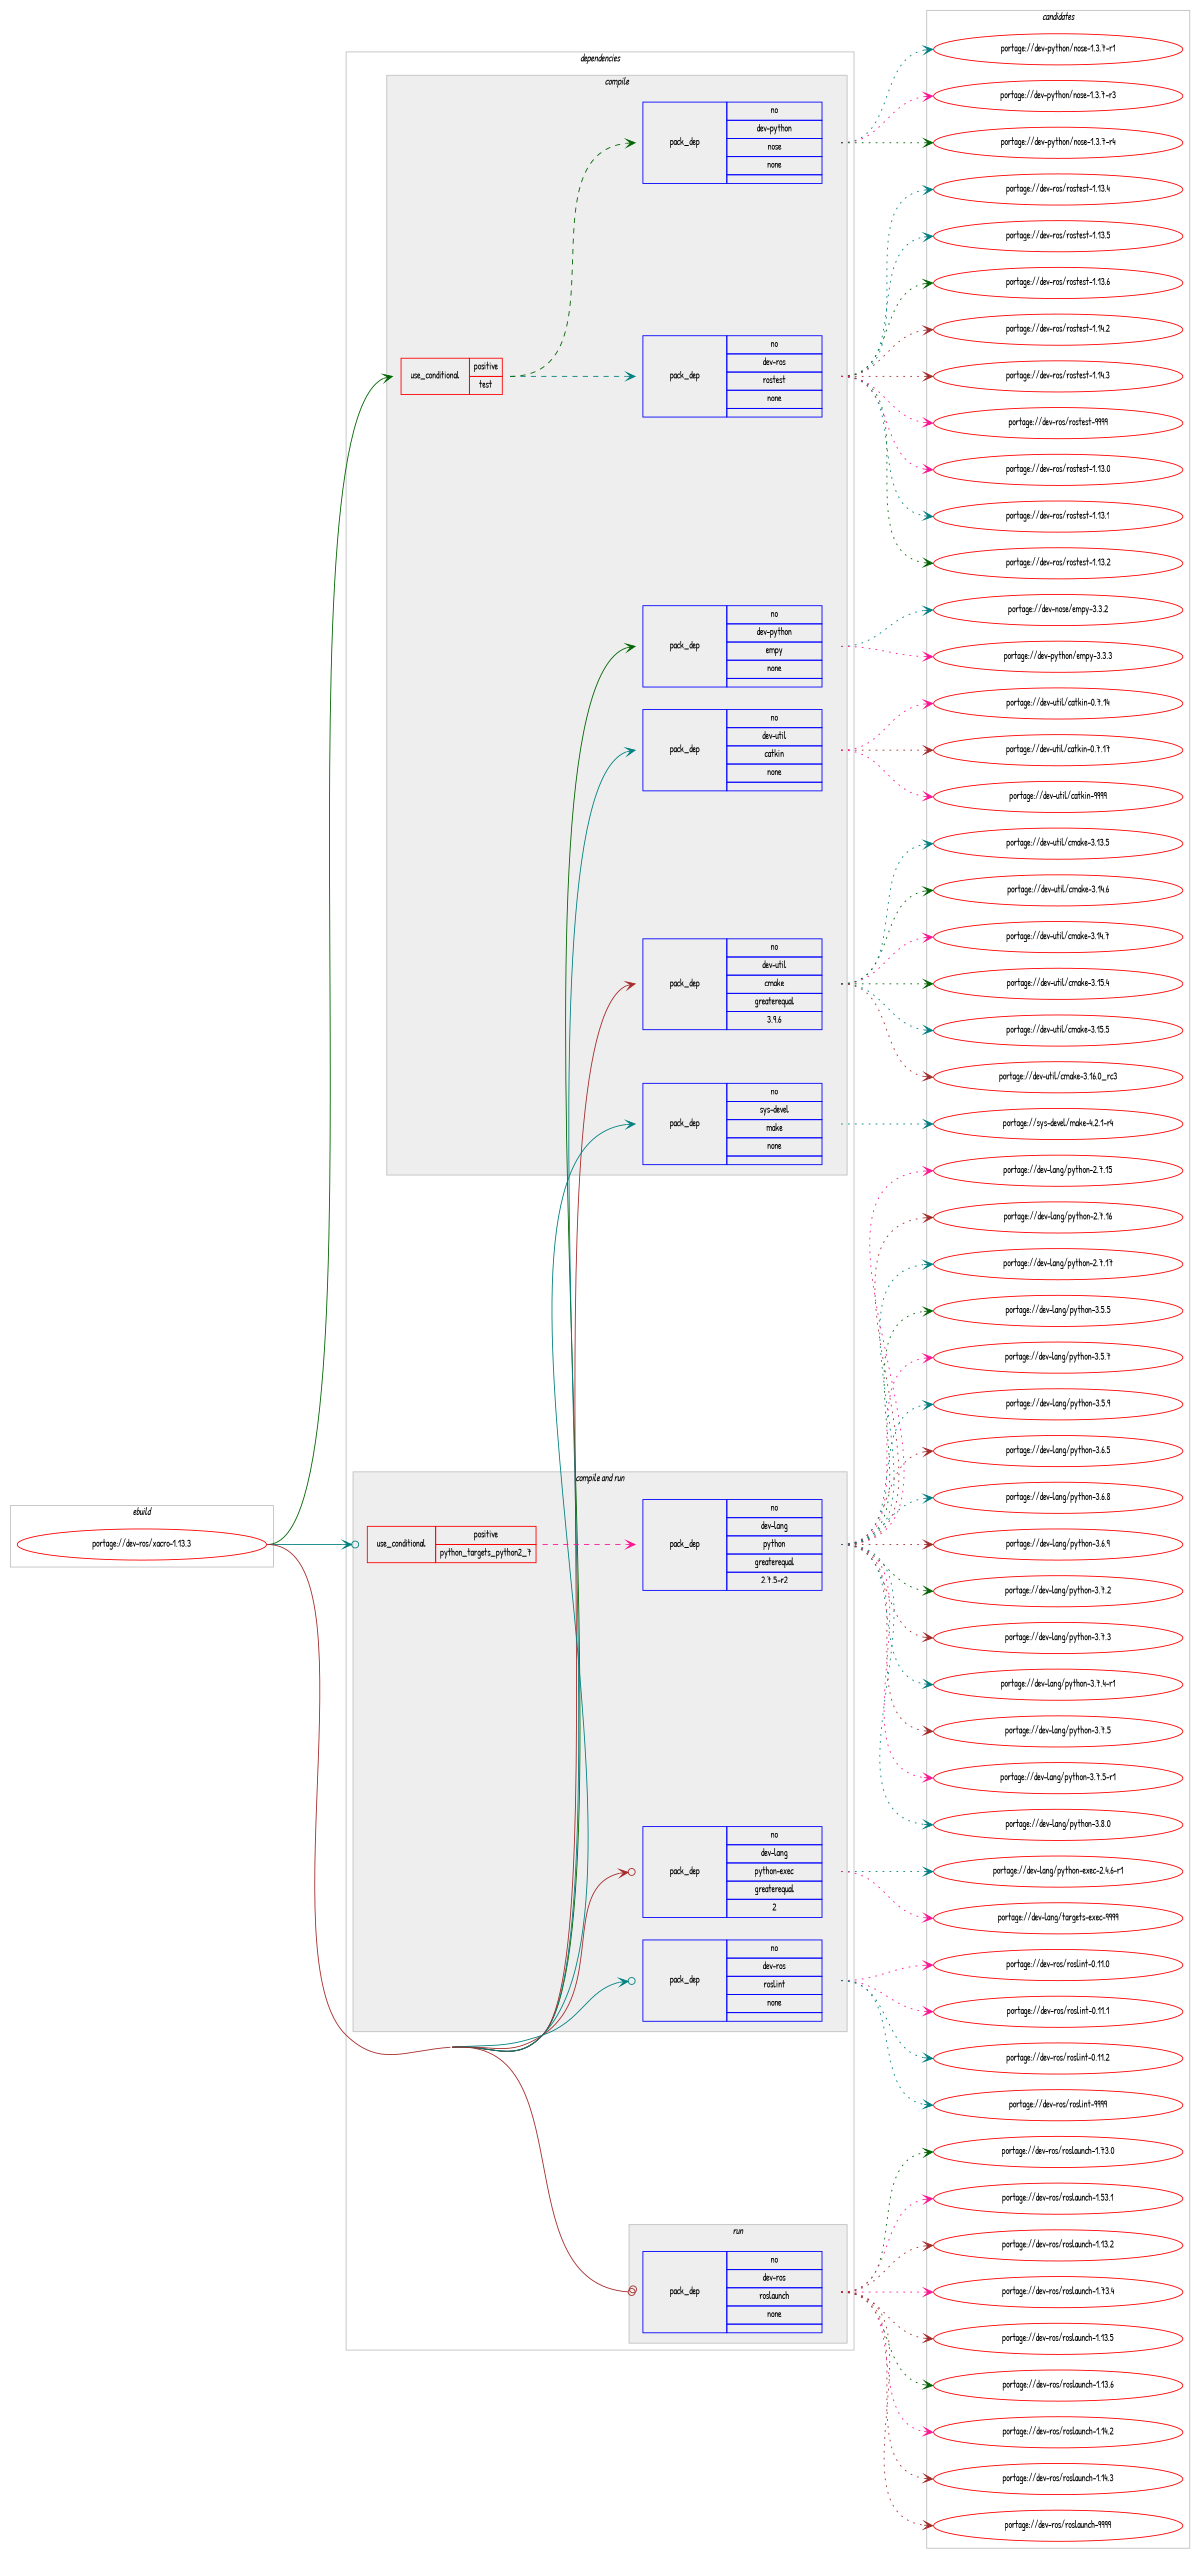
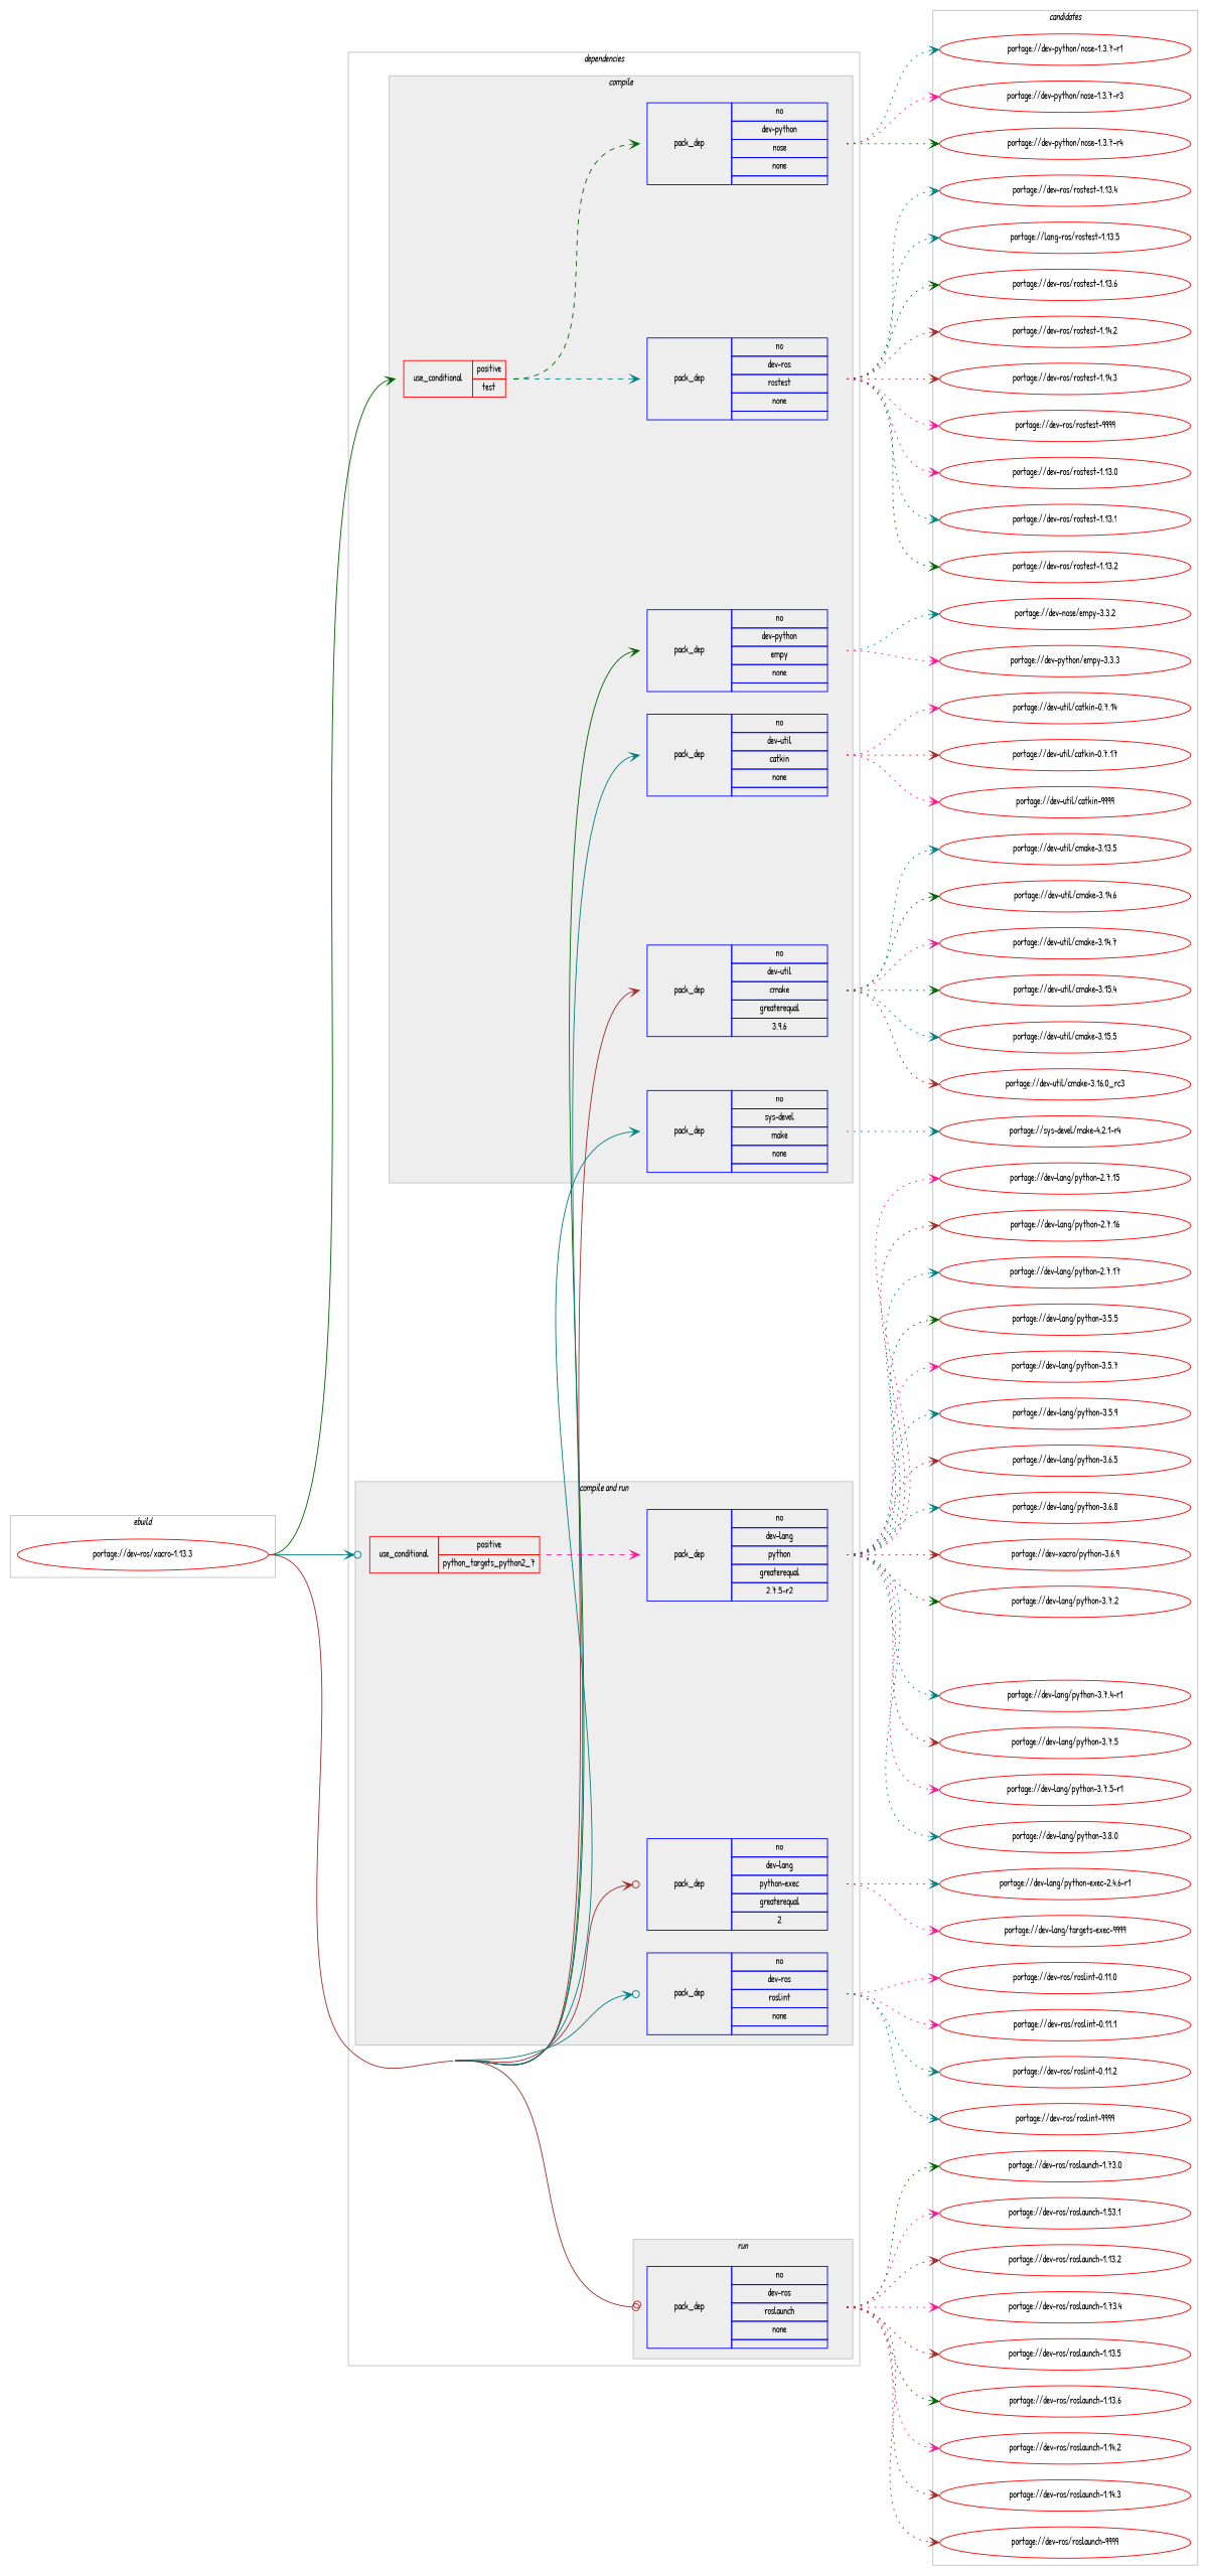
  digraph {
    compound=true
    concentrate=true
    fontname="Patrick Hand"
    fontsize=10
    newrank=true
    rankdir=LR
    ranksep=1.5
    node [color=red fontname="Patrick Hand" fontsize=10]
    edge [arrowhead=vee color=teal fontname="Patrick Hand" headport=w style=dotted tailport=e weight=100]
    n1 [label="portage://dev-ros/xacro-1.13.3" width=4]
    n2 [color=blue label=<<TABLE BORDER="0" CELLBORDER="1" CELLSPACING="0" CELLPADDING="4" WIDTH="220"><TR><TD ROWSPAN="6" CELLPADDING="30">pack_dep</TD></TR><TR><TD WIDTH="110">no</TD></TR><TR><TD>dev-ros</TD></TR><TR><TD>rostest</TD></TR><TR><TD>none</TD></TR><TR><TD></TD></TR></TABLE>> shape=none]
    n3 [color=blue label=<<TABLE BORDER="0" CELLBORDER="1" CELLSPACING="0" CELLPADDING="4" WIDTH="220"><TR><TD ROWSPAN="6" CELLPADDING="30">pack_dep</TD></TR><TR><TD WIDTH="110">no</TD></TR><TR><TD>dev-python</TD></TR><TR><TD>nose</TD></TR><TR><TD>none</TD></TR><TR><TD></TD></TR></TABLE>> shape=none]
    n4 [label=<<TABLE BORDER="0" CELLBORDER="1" CELLSPACING="0" CELLPADDING="4"><TR><TD ROWSPAN="3" CELLPADDING="10">use_conditional</TD></TR><TR><TD>positive</TD></TR><TR><TD>test</TD></TR></TABLE>> shape=none]
    n5 [color=blue label=<<TABLE BORDER="0" CELLBORDER="1" CELLSPACING="0" CELLPADDING="4" WIDTH="220"><TR><TD ROWSPAN="6" CELLPADDING="30">pack_dep</TD></TR><TR><TD WIDTH="110">no</TD></TR><TR><TD>dev-python</TD></TR><TR><TD>empy</TD></TR><TR><TD>none</TD></TR><TR><TD></TD></TR></TABLE>> shape=none]
    n6 [color=blue label=<<TABLE BORDER="0" CELLBORDER="1" CELLSPACING="0" CELLPADDING="4" WIDTH="220"><TR><TD ROWSPAN="6" CELLPADDING="30">pack_dep</TD></TR><TR><TD WIDTH="110">no</TD></TR><TR><TD>dev-util</TD></TR><TR><TD>catkin</TD></TR><TR><TD>none</TD></TR><TR><TD></TD></TR></TABLE>> shape=none]
    n7 [color=blue label=<<TABLE BORDER="0" CELLBORDER="1" CELLSPACING="0" CELLPADDING="4" WIDTH="220"><TR><TD ROWSPAN="6" CELLPADDING="30">pack_dep</TD></TR><TR><TD WIDTH="110">no</TD></TR><TR><TD>dev-util</TD></TR><TR><TD>cmake</TD></TR><TR><TD>greaterequal</TD></TR><TR><TD>3.9.6</TD></TR></TABLE>> shape=none]
    n8 [color=blue label=<<TABLE BORDER="0" CELLBORDER="1" CELLSPACING="0" CELLPADDING="4" WIDTH="220"><TR><TD ROWSPAN="6" CELLPADDING="30">pack_dep</TD></TR><TR><TD WIDTH="110">no</TD></TR><TR><TD>sys-devel</TD></TR><TR><TD>make</TD></TR><TR><TD>none</TD></TR><TR><TD></TD></TR></TABLE>> shape=none]
    n9 [color=blue label=<<TABLE BORDER="0" CELLBORDER="1" CELLSPACING="0" CELLPADDING="4" WIDTH="220"><TR><TD ROWSPAN="6" CELLPADDING="30">pack_dep</TD></TR><TR><TD WIDTH="110">no</TD></TR><TR><TD>dev-lang</TD></TR><TR><TD>python</TD></TR><TR><TD>greaterequal</TD></TR><TR><TD>2.7.5-r2</TD></TR></TABLE>> shape=none]
    n10 [label=<<TABLE BORDER="0" CELLBORDER="1" CELLSPACING="0" CELLPADDING="4"><TR><TD ROWSPAN="3" CELLPADDING="10">use_conditional</TD></TR><TR><TD>positive</TD></TR><TR><TD>python_targets_python2_7</TD></TR></TABLE>> shape=none]
    n11 [color=blue label=<<TABLE BORDER="0" CELLBORDER="1" CELLSPACING="0" CELLPADDING="4" WIDTH="220"><TR><TD ROWSPAN="6" CELLPADDING="30">pack_dep</TD></TR><TR><TD WIDTH="110">no</TD></TR><TR><TD>dev-lang</TD></TR><TR><TD>python-exec</TD></TR><TR><TD>greaterequal</TD></TR><TR><TD>2</TD></TR></TABLE>> shape=none]
    n12 [color=blue label=<<TABLE BORDER="0" CELLBORDER="1" CELLSPACING="0" CELLPADDING="4" WIDTH="220"><TR><TD ROWSPAN="6" CELLPADDING="30">pack_dep</TD></TR><TR><TD WIDTH="110">no</TD></TR><TR><TD>dev-ros</TD></TR><TR><TD>roslint</TD></TR><TR><TD>none</TD></TR><TR><TD></TD></TR></TABLE>> shape=none]
    n13 [color=blue label=<<TABLE BORDER="0" CELLBORDER="1" CELLSPACING="0" CELLPADDING="4" WIDTH="220"><TR><TD ROWSPAN="6" CELLPADDING="30">pack_dep</TD></TR><TR><TD WIDTH="110">no</TD></TR><TR><TD>dev-ros</TD></TR><TR><TD>roslaunch</TD></TR><TR><TD>none</TD></TR><TR><TD></TD></TR></TABLE>> shape=none]
    n14 [label="portage://dev-ros/rostest-1.13.0" width=4]
    n15 [label="portage://dev-ros/rostest-1.13.1" width=4]
    n16 [label="portage://dev-ros/rostest-1.13.2" width=4]
    n17 [label="portage://dev-ros/rostest-1.13.4" width=4]
-   n18 [label="portage://dev-ros/rostest-1.13.5" width=4]
+   n18 [label="portage://lang-ros/rostest-1.13.5" width=4]
    n19 [label="portage://dev-ros/rostest-1.13.6" width=4]
    n20 [label="portage://dev-ros/rostest-1.14.2" width=4]
    n21 [label="portage://dev-ros/rostest-1.14.3" width=4]
    n22 [label="portage://dev-ros/rostest-9999" width=4]
    n23 [label="portage://dev-python/nose-1.3.7-r1" width=4]
    n24 [label="portage://dev-python/nose-1.3.7-r3" width=4]
    n25 [label="portage://dev-python/nose-1.3.7-r4" width=4]
    n26 [label="portage://dev-nose/empy-3.3.2" width=4]
    n27 [label="portage://dev-python/empy-3.3.3" width=4]
    n28 [label="portage://dev-util/catkin-0.7.14" width=4]
    n29 [label="portage://dev-util/catkin-0.7.17" width=4]
    n30 [label="portage://dev-util/catkin-9999" width=4]
    n31 [label="portage://dev-util/cmake-3.13.5" width=4]
    n32 [label="portage://dev-util/cmake-3.14.6" width=4]
    n33 [label="portage://dev-util/cmake-3.14.7" width=4]
    n34 [label="portage://dev-util/cmake-3.15.4" width=4]
    n35 [label="portage://dev-util/cmake-3.15.5" width=4]
    n36 [label="portage://dev-util/cmake-3.16.0_rc3" width=4]
    n37 [label="portage://sys-devel/make-4.2.1-r4" width=4]
    n38 [label="portage://dev-lang/python-2.7.15" width=4]
    n39 [label="portage://dev-lang/python-2.7.16" width=4]
    n40 [label="portage://dev-lang/python-2.7.17" width=4]
    n41 [label="portage://dev-lang/python-3.5.5" width=4]
    n42 [label="portage://dev-lang/python-3.5.7" width=4]
    n43 [label="portage://dev-lang/python-3.5.9" width=4]
    n44 [label="portage://dev-lang/python-3.6.5" width=4]
    n45 [label="portage://dev-lang/python-3.6.8" width=4]
-   n46 [label="portage://dev-lang/python-3.6.9" width=4]
+   n46 [label="portage://dev-xacro/python-3.6.9" width=4]
    n47 [label="portage://dev-lang/python-3.7.2" width=4]
-   n48 [label="portage://dev-lang/python-3.7.3" width=4]
    n49 [label="portage://dev-lang/python-3.7.4-r1" width=4]
    n50 [label="portage://dev-lang/python-3.7.5" width=4]
    n51 [label="portage://dev-lang/python-3.7.5-r1" width=4]
    n52 [label="portage://dev-lang/python-3.8.0" width=4]
    n53 [label="portage://dev-lang/python-exec-2.4.6-r1" width=4]
    n54 [label="portage://dev-lang/targets-exec-9999" width=4]
    n55 [label="portage://dev-ros/roslint-0.11.0" width=4]
    n56 [label="portage://dev-ros/roslint-0.11.1" width=4]
    n57 [label="portage://dev-ros/roslint-0.11.2" width=4]
    n58 [label="portage://dev-ros/roslint-9999" width=4]
    n59 [label="portage://dev-ros/roslaunch-1.73.0" width=4]
    n60 [label="portage://dev-ros/roslaunch-1.53.1" width=4]
    n61 [label="portage://dev-ros/roslaunch-1.13.2" width=4]
    n62 [label="portage://dev-ros/roslaunch-1.73.4" width=4]
    n63 [label="portage://dev-ros/roslaunch-1.13.5" width=4]
    n64 [label="portage://dev-ros/roslaunch-1.13.6" width=4]
    n65 [label="portage://dev-ros/roslaunch-1.14.2" width=4]
    n66 [label="portage://dev-ros/roslaunch-1.14.3" width=4]
    n67 [label="portage://dev-ros/roslaunch-9999" width=4]
    subgraph cluster_1 {
      color=gray
      label=<<i>ebuild</i>>
      rank=same
      n1
    }
    subgraph cluster_2 {
      color=gray
      label=<<i>dependencies</i>>
      subgraph cluster_3 {
        color=gray
        fillcolor="#eeeeee"
        label=<<i>compile</i>>
        style=filled
        subgraph sub_4 {
          color=gray
          fillcolor="#eeeeee"
          label=<<i>compile</i>>
          style=filled
          n4
          subgraph sub_5 {
            color=gray
            fillcolor="#eeeeee"
            label=<<i>compile</i>>
            style=filled
            n2
          }
          subgraph sub_6 {
            color=gray
            fillcolor="#eeeeee"
            label=<<i>compile</i>>
            style=filled
            n3
          }
        }
        subgraph sub_7 {
          color=gray
          fillcolor="#eeeeee"
          label=<<i>compile</i>>
          style=filled
          n5
        }
        subgraph sub_8 {
          color=gray
          fillcolor="#eeeeee"
          label=<<i>compile</i>>
          style=filled
          n6
        }
        subgraph sub_9 {
          color=gray
          fillcolor="#eeeeee"
          label=<<i>compile</i>>
          style=filled
          n7
        }
        subgraph sub_10 {
          color=gray
          fillcolor="#eeeeee"
          label=<<i>compile</i>>
          style=filled
          n8
        }
      }
      subgraph cluster_11 {
        color=gray
        fillcolor="#eeeeee"
        label=<<i>compile and run</i>>
        style=filled
        subgraph sub_12 {
          color=gray
          fillcolor="#eeeeee"
          label=<<i>compile and run</i>>
          style=filled
          n10
          subgraph sub_13 {
            color=gray
            fillcolor="#eeeeee"
            label=<<i>compile and run</i>>
            style=filled
            n9
          }
        }
        subgraph sub_14 {
          color=gray
          fillcolor="#eeeeee"
          label=<<i>compile and run</i>>
          style=filled
          n11
        }
        subgraph sub_15 {
          color=gray
          fillcolor="#eeeeee"
          label=<<i>compile and run</i>>
          style=filled
          n12
        }
      }
      subgraph cluster_16 {
        color=gray
        fillcolor="#eeeeee"
        label=<<i>run</i>>
        style=filled
        subgraph sub_17 {
          color=gray
          fillcolor="#eeeeee"
          label=<<i>run</i>>
          style=filled
          n13
        }
      }
    }
    subgraph cluster_18 {
      color=gray
      label=<<i>candidates</i>>
      rank=same
      subgraph sub_19 {
        color=black
        label=<<i>candidates</i>>
        nodesep=1
        rank=same
        n14
        n15
        n16
        n17
        n18
        n19
        n20
        n21
        n22
      }
      subgraph sub_20 {
        color=black
        label=<<i>candidates</i>>
        nodesep=1
        rank=same
        n23
        n24
        n25
      }
      subgraph sub_21 {
        color=black
        label=<<i>candidates</i>>
        nodesep=1
        rank=same
        n26
        n27
      }
      subgraph sub_22 {
        color=black
        label=<<i>candidates</i>>
        nodesep=1
        rank=same
        n28
        n29
        n30
      }
      subgraph sub_23 {
        color=black
        label=<<i>candidates</i>>
        nodesep=1
        rank=same
        n31
        n32
        n33
        n34
        n35
        n36
      }
      subgraph sub_24 {
        color=black
        label=<<i>candidates</i>>
        nodesep=1
        rank=same
        n37
      }
      subgraph sub_25 {
        color=black
        label=<<i>candidates</i>>
        nodesep=1
        rank=same
        n38
        n39
        n40
        n41
        n42
        n43
        n44
        n45
        n46
        n47
-       n48
        n49
        n50
        n51
        n52
      }
      subgraph sub_26 {
        color=black
        label=<<i>candidates</i>>
        nodesep=1
        rank=same
        n53
        n54
      }
      subgraph sub_27 {
        color=black
        label=<<i>candidates</i>>
        nodesep=1
        rank=same
        n55
        n56
        n57
        n58
      }
      subgraph sub_28 {
        color=black
        label=<<i>candidates</i>>
        nodesep=1
        rank=same
        n59
        n60
        n61
        n62
        n63
        n64
        n65
        n66
        n67
      }
    }
    n1 -> n4 [color=darkgreen style=solid weight=20]
    n1 -> n5 [color=darkgreen style=solid weight=20]
    n1 -> n6 [style=solid weight=20]
    n1 -> n7 [color=brown style=solid weight=20]
    n1 -> n8 [style=solid weight=20]
    n1 -> n10 [arrowhead=odotvee style=solid weight=20]
    n1 -> n11 [arrowhead=odotvee color=brown style=solid weight=20]
    n1 -> n12 [arrowhead=odotvee style=solid weight=20]
    n1 -> n13 [arrowhead=odot color=brown style=solid weight=20]
    n2 -> n14 [color=deeppink]
    n2 -> n15
    n2 -> n16 [color=darkgreen]
    n2 -> n17
    n2 -> n18
    n2 -> n19 [color=darkgreen]
    n2 -> n20 [color=brown]
    n2 -> n21 [color=brown]
    n2 -> n22 [color=deeppink]
    n3 -> n23
    n3 -> n24 [color=deeppink]
    n3 -> n25 [color=darkgreen]
    n4 -> n2 [style=dashed weight=20]
    n4 -> n3 [color=darkgreen style=dashed weight=20]
    n5 -> n26
    n5 -> n27 [color=deeppink]
    n6 -> n28 [color=deeppink]
    n6 -> n29 [color=brown]
    n6 -> n30 [color=deeppink]
    n7 -> n31
    n7 -> n32 [color=darkgreen]
    n7 -> n33 [color=deeppink]
    n7 -> n34 [color=darkgreen]
    n7 -> n35
    n7 -> n36 [color=brown]
    n8 -> n37
    n9 -> n38 [color=deeppink]
    n9 -> n39 [color=brown]
    n9 -> n40
    n9 -> n41 [color=darkgreen]
    n9 -> n42 [color=deeppink]
    n9 -> n43
    n9 -> n44 [color=brown]
    n9 -> n45
    n9 -> n46 [color=brown]
    n9 -> n47 [color=darkgreen]
-   n9 -> n48 [color=brown]
    n9 -> n49
    n9 -> n50 [color=brown]
    n9 -> n51 [color=deeppink]
    n9 -> n52
    n10 -> n9 [color=deeppink style=dashed weight=20]
    n11 -> n53
    n11 -> n54 [color=deeppink]
    n12 -> n55 [color=deeppink]
    n12 -> n56 [color=deeppink]
    n12 -> n57
    n12 -> n58
    n13 -> n59 [color=darkgreen]
    n13 -> n60 [color=deeppink]
    n13 -> n61 [color=brown]
    n13 -> n62 [color=deeppink]
    n13 -> n63 [color=brown]
    n13 -> n64 [color=darkgreen]
    n13 -> n65 [color=deeppink]
    n13 -> n66 [color=brown]
    n13 -> n67 [color=brown]
  }
